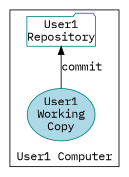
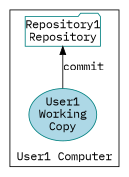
  digraph {
    rankdir=BT
    fontname="IBM Plex Mono"
    node [color=teal margin="0,0" fontname="IBM Plex Mono"]
    n1 [label="User1\nWorking\nCopy" shape=ellipse style=filled width=1 fillcolor=lightblue]
-   n2 [label="User1\nRepository" shape=folder style="rounded,filled" width=1 fillcolor=white]
+   n2 [label="Repository1\nRepository" shape=folder style="rounded,filled" width=1 fillcolor=white]
    subgraph cluster_1 {
      label="User1 Computer"
      n1
      n2
    }
    n1 -> n2 [label=commit fontname="IBM Plex Mono"]
  }
